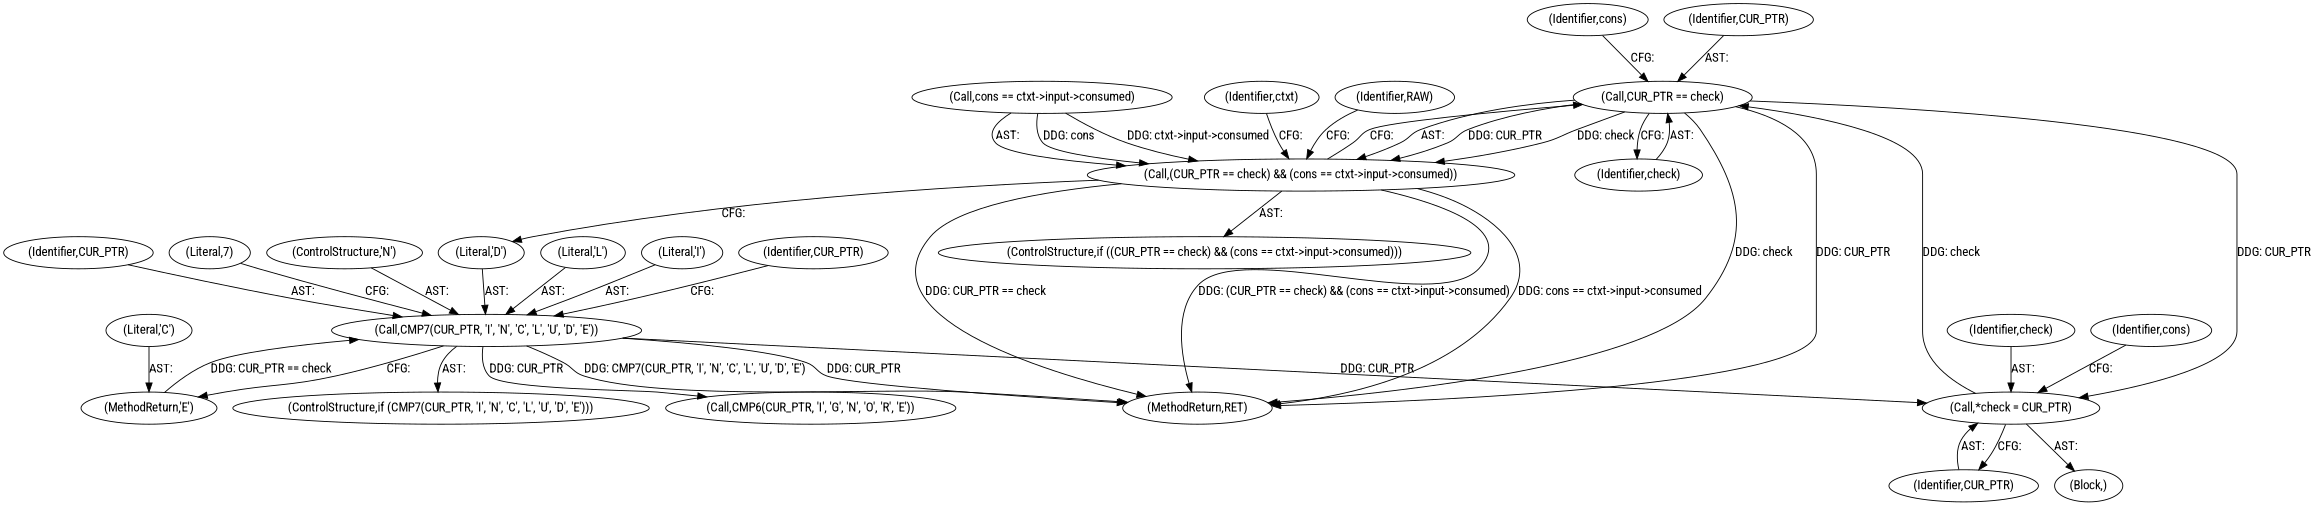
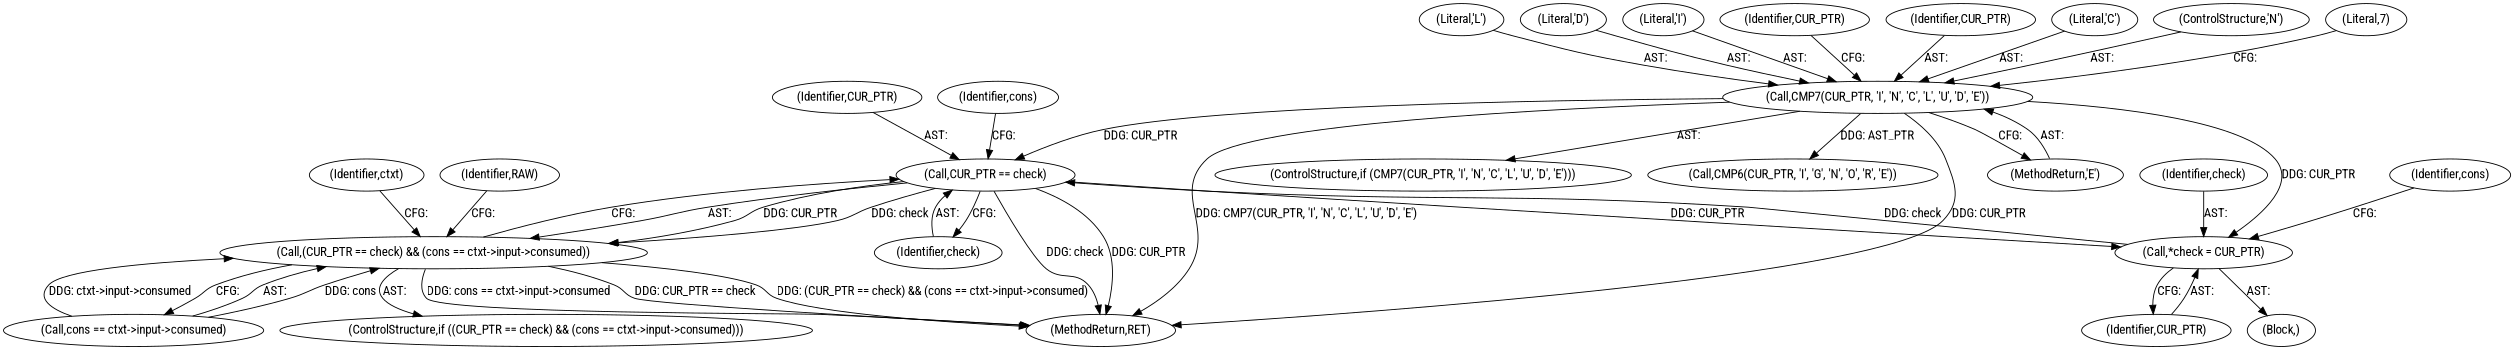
  digraph {
    fontname="Roboto Condensed"
    node [fontname="Roboto Condensed"]
    edge [fontname="Roboto Condensed"]
    n1 [label="(Call,CUR_PTR == check)"]
    n2 [label="(Call,*check = CUR_PTR)"]
    n3 [label="(Call,(CUR_PTR == check) && (cons == ctxt->input->consumed))"]
    n4 [label="(MethodReturn,RET)"]
    n5 [label="(Identifier,check)"]
    n6 [label="(Identifier,CUR_PTR)"]
    n7 [label="(Block,)"]
    n8 [label="(Call,cons == ctxt->input->consumed)"]
    n9 [label="(ControlStructure,if ((CUR_PTR == check) && (cons == ctxt->input->consumed)))"]
    n10 [label="(Call,CMP7(CUR_PTR, 'I', 'N', 'C', 'L', 'U', 'D', 'E'))"]
    n11 [label="(ControlStructure,if (CMP7(CUR_PTR, 'I', 'N', 'C', 'L', 'U', 'D', 'E')))"]
    n12 [label="(Call,CMP6(CUR_PTR, 'I', 'G', 'N', 'O', 'R', 'E'))"]
    n13 [label="(MethodReturn,'E')"]
    n14 [label="(Literal,'L')"]
    n15 [label="(Literal,'D')"]
    n16 [label="(Literal,'I')"]
    n17 [label="(Identifier,check)"]
    n18 [label="(Identifier,cons)"]
    n19 [label="(Identifier,cons)"]
    n20 [label="(Identifier,ctxt)"]
    n21 [label="(Identifier,CUR_PTR)"]
    n22 [label="(Identifier,CUR_PTR)"]
    n23 [label="(Literal,'C')"]
    n24 [label="(Identifier,RAW)"]
    n25 [label="(Identifier,CUR_PTR)"]
    n26 [label="(ControlStructure,'N')"]
    n27 [label="(Literal,7)"]
    n1 -> n2 [label="DDG: CUR_PTR"]
    n1 -> n3 [label="AST: "]
    n1 -> n3 [label="DDG: CUR_PTR"]
    n1 -> n3 [label="DDG: check"]
    n1 -> n4 [label="DDG: check"]
    n1 -> n4 [label="DDG: CUR_PTR"]
    n1 -> n5 [label="CFG: "]
    n2 -> n1 [label="DDG: check"]
    n2 -> n6 [label="CFG: "]
    n2 -> n7 [label="AST: "]
    n3 -> n1 [label="CFG: "]
    n3 -> n4 [label="DDG: CUR_PTR == check"]
    n3 -> n4 [label="DDG: (CUR_PTR == check) && (cons == ctxt->input->consumed)"]
    n3 -> n4 [label="DDG: cons == ctxt->input->consumed"]
-   n3 -> n15 [label="CFG: "]
+   n3 -> n8 [label="CFG: "]
    n3 -> n9 [label="AST: "]
    n5 -> n1 [label="AST: "]
    n6 -> n2 [label="AST: "]
    n8 -> n3 [label="AST: "]
    n8 -> n3 [label="DDG: cons"]
    n8 -> n3 [label="DDG: ctxt->input->consumed"]
+   n10 -> n1 [label="DDG: CUR_PTR"]
    n10 -> n2 [label="DDG: CUR_PTR"]
    n10 -> n4 [label="DDG: CMP7(CUR_PTR, 'I', 'N', 'C', 'L', 'U', 'D', 'E')"]
    n10 -> n4 [label="DDG: CUR_PTR"]
    n10 -> n11 [label="AST: "]
-   n10 -> n12 [label="DDG: CUR_PTR"]
+   n10 -> n12 [label="DDG: AST_PTR"]
    n10 -> n13 [label="CFG: "]
-   n13 -> n10 [label="DDG: CUR_PTR == check"]
+   n13 -> n10 [label="AST: "]
    n14 -> n10 [label="AST: "]
    n15 -> n10 [label="AST: "]
    n16 -> n10 [label="AST: "]
    n17 -> n2 [label="AST: "]
    n18 -> n2 [label="CFG: "]
    n19 -> n1 [label="CFG: "]
    n20 -> n3 [label="CFG: "]
    n21 -> n10 [label="CFG: "]
    n22 -> n10 [label="AST: "]
-   n23 -> n13 [label="AST: "]
+   n23 -> n10 [label="AST: "]
    n24 -> n3 [label="CFG: "]
    n25 -> n1 [label="AST: "]
    n26 -> n10 [label="AST: "]
    n27 -> n10 [label="CFG: "]
  }
